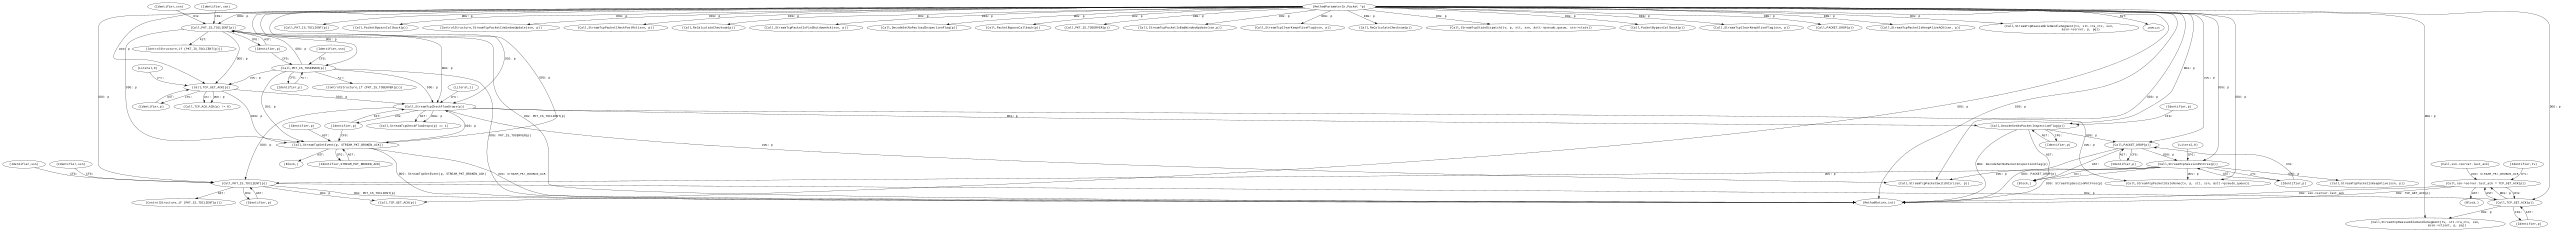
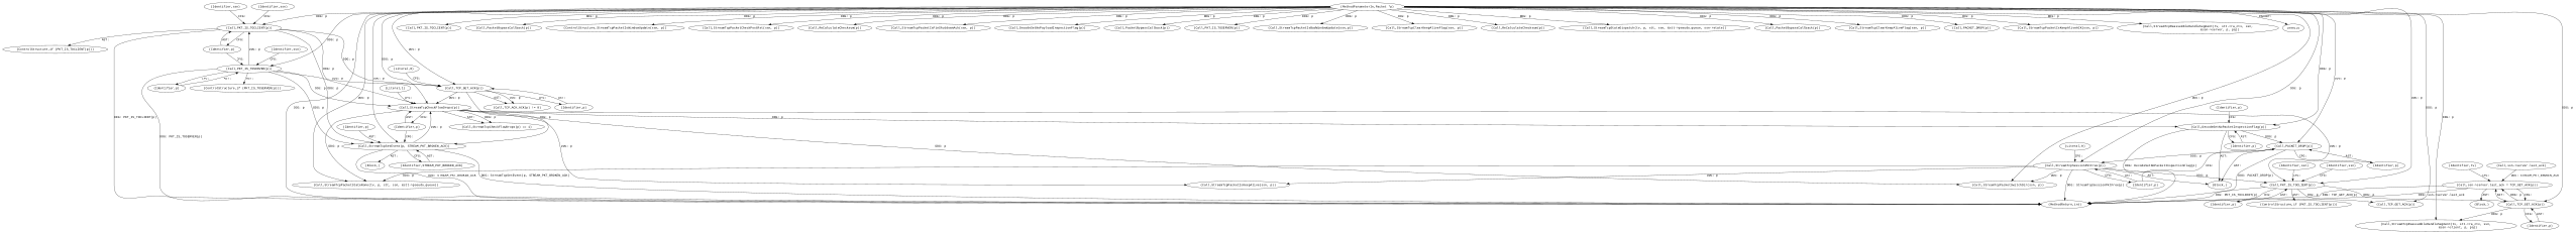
  digraph {
    fontname="Liberation Mono"
    node [fontname="Liberation Mono"]
    edge [fontname="Liberation Mono"]
    n1 [label="(Call,ssn->server.last_ack = TCP_GET_ACK(p))"]
    n2 [label="(Call,TCP_GET_ACK(p))"]
    n3 [label="(MethodReturn,int)"]
    n4 [label="(Block,)"]
    n5 [label="(Call,StreamTcpReassembleHandleSegment(tv, stt->ra_ctx, ssn,\n                        &ssn->client, p, pq))"]
    n6 [label="(Identifier,p)"]
    n7 [label="(Call,PKT_IS_TOCLIENT(p))"]
    n8 [label="(Call,TCP_GET_ACK(p))"]
    n9 [label="(Identifier,p)"]
    n10 [label="(ControlStructure,if (PKT_IS_TOCLIENT(p)))"]
    n11 [label="(Call,StreamTcpCheckFlowDrops(p))"]
    n12 [label="(Call,DecodeSetNoPacketInspectionFlag(p))"]
    n13 [label="(Identifier,p)"]
    n14 [label="(Call,StreamTcpPacketIsKeepAlive(ssn, p))"]
    n15 [label="(Call,StreamTcpCheckFlowDrops(p) == 1)"]
    n16 [label="(Call,StreamTcpPacketStateNone(tv, p, stt, ssn, &stt->pseudo_queue))"]
    n17 [label="(Call,StreamTcpPacketSwitchDir(ssn, p))"]
    n18 [label="(Call,PACKET_DROP(p))"]
    n19 [label="(Block,)"]
    n20 [label="(Identifier,p)"]
    n21 [label="(Call,StreamTcpSetEvent(p, STREAM_PKT_BROKEN_ACK))"]
    n22 [label="(Block,)"]
    n23 [label="(Identifier,STREAM_PKT_BROKEN_ACK)"]
    n24 [label="(Call,PKT_IS_TOCLIENT(p))"]
    n25 [label="(Call,TCP_GET_ACK(p))"]
    n26 [label="(ControlStructure,if (PKT_IS_TOCLIENT(p)))"]
    n27 [label="(Identifier,p)"]
    n28 [label="(Call,TCP_ACK_ACK(p) != 0)"]
    n29 [label="(Identifier,p)"]
    n30 [label="(Call,PKT_IS_TOSERVER(p))"]
    n31 [label="(Identifier,p)"]
    n32 [label="(ControlStructure,if (PKT_IS_TOSERVER(p)))"]
    n33 [label="(MethodParameterIn,Packet *p)"]
    n34 [label="(Call,StreamTcpSessionPktFree(p))"]
    n35 [label="(Call,PKT_IS_TOCLIENT(p))"]
    n36 [label="(Call,PacketBypassCallback(p))"]
    n37 [label="(ControlStructure,StreamTcpPacketIsWindowUpdate(ssn, p))"]
    n38 [label="(Call,StreamTcpPacketCheckPostRst(ssn, p))"]
    n39 [label="(Call,ReCalculateChecksum(p))"]
    n40 [label="(Call,StreamTcpPacketIsFinShutdownAck(ssn, p))"]
    n41 [label="(Call,DecodeSetNoPayloadInspectionFlag(p))"]
    n42 [label="(Call,PacketBypassCallback(p))"]
    n43 [label="(Call,PKT_IS_TOSERVER(p))"]
    n44 [label="(Call,StreamTcpPacketIsBadWindowUpdate(ssn,p))"]
    n45 [label="(Call,StreamTcpClearKeepAliveFlag(ssn, p))"]
    n46 [label="(Call,ReCalculateChecksum(p))"]
    n47 [label="(Call,StreamTcpStateDispatch(tv, p, stt, ssn, &stt->pseudo_queue, ssn->state))"]
    n48 [label="(Call,PacketBypassCallback(p))"]
    n49 [label="(Call,StreamTcpClearKeepAliveFlag(ssn, p))"]
    n50 [label="(Call,PACKET_DROP(p))"]
    n51 [label="(Call,StreamTcpPacketIsKeepAliveACK(ssn, p))"]
    n52 [label="(Call,StreamTcpReassembleHandleSegment(tv, stt->ra_ctx, ssn,\n                        &ssn->server, p, pq))"]
    1000125
    n54 [label="(Identifier,p)"]
    n55 [label="(Identifier,p)"]
    n56 [label="(Identifier,ssn)"]
    n57 [label="(Identifier,tv)"]
    n58 [label="(Literal,0)"]
    n59 [label="(Identifier,ssn)"]
    n60 [label="(Identifier,ssn)"]
    n61 [label="(Identifier,ssn)"]
    n62 [label="(Literal,1)"]
    n63 [label="(Identifier,ssn)"]
    n64 [label="(Literal,0)"]
    n65 [label="(Identifier,p)"]
    n66 [label="(Call,ssn->server.last_ack)"]
    n67 [label="(Identifier,p)"]
    n1 -> n2 [label="CFG: "]
    n1 -> n3 [label="DDG: TCP_GET_ACK(p)"]
    n1 -> n3 [label="DDG: ssn->server.last_ack"]
    n1 -> n4 [label="AST: "]
    n2 -> n1 [label="AST: "]
    n2 -> n1 [label="DDG: p"]
    n2 -> n5 [label="DDG: p"]
    n2 -> n6 [label="CFG: "]
    n6 -> n2 [label="AST: "]
    n7 -> n2 [label="DDG: p"]
    n7 -> n3 [label="DDG: PKT_IS_TOCLIENT(p)"]
    n7 -> n8 [label="DDG: p"]
    n7 -> n9 [label="CFG: "]
    n7 -> n10 [label="AST: "]
    n9 -> n7 [label="AST: "]
    n11 -> n7 [label="DDG: p"]
    n11 -> n12 [label="DDG: p"]
    n11 -> n13 [label="CFG: "]
+   n11 -> n14 [label="DDG: p"]
    n11 -> n15 [label="AST: "]
    n11 -> n15 [label="DDG: p"]
    n11 -> n16 [label="DDG: p"]
    n11 -> n17 [label="DDG: p"]
    n12 -> n3 [label="DDG: DecodeSetNoPacketInspectionFlag(p)"]
    n12 -> n18 [label="DDG: p"]
    n12 -> n19 [label="AST: "]
    n12 -> n20 [label="CFG: "]
    n13 -> n11 [label="AST: "]
    n13 -> n21 [label="CFG: "]
    n18 -> n3 [label="DDG: PACKET_DROP(p)"]
    n18 -> n19 [label="AST: "]
    n18 -> n34 [label="DDG: p"]
    n18 -> n55 [label="CFG: "]
    n20 -> n12 [label="AST: "]
    n21 -> n3 [label="DDG: STREAM_PKT_BROKEN_ACK"]
    n21 -> n3 [label="DDG: StreamTcpSetEvent(p, STREAM_PKT_BROKEN_ACK)"]
    n21 -> n11 [label="DDG: p"]
    n21 -> n22 [label="AST: "]
    n21 -> n23 [label="CFG: "]
    n23 -> n21 [label="AST: "]
    n24 -> n3 [label="DDG: PKT_IS_TOCLIENT(p)"]
    n24 -> n11 [label="DDG: p"]
    n24 -> n21 [label="DDG: p"]
    n24 -> n25 [label="DDG: p"]
    n24 -> n26 [label="AST: "]
    n24 -> n27 [label="CFG: "]
    n25 -> n11 [label="DDG: p"]
    n25 -> n21 [label="DDG: p"]
    n25 -> n28 [label="AST: "]
    n25 -> n28 [label="DDG: p"]
    n25 -> n29 [label="CFG: "]
    n27 -> n24 [label="AST: "]
    n27 -> n30 [label="CFG: "]
    n29 -> n25 [label="AST: "]
    n30 -> n3 [label="DDG: PKT_IS_TOSERVER(p)"]
    n30 -> n11 [label="DDG: p"]
    n30 -> n21 [label="DDG: p"]
    n30 -> n24 [label="DDG: p"]
    n30 -> n25 [label="DDG: p"]
    n30 -> n31 [label="CFG: "]
    n30 -> n32 [label="AST: "]
    n31 -> n30 [label="AST: "]
    n33 -> n2 [label="DDG: p"]
    n33 -> n3 [label="DDG: p"]
    n33 -> n5 [label="DDG: p"]
    n33 -> n7 [label="DDG: p"]
    n33 -> n8 [label="DDG: p"]
    n33 -> n11 [label="DDG: p"]
    n33 -> n12 [label="DDG: p"]
    n33 -> n16 [label="DDG: p"]
    n33 -> n17 [label="DDG: p"]
    n33 -> n18 [label="DDG: p"]
    n33 -> n21 [label="DDG: p"]
    n33 -> n24 [label="DDG: p"]
    n33 -> n25 [label="DDG: p"]
    n33 -> n30 [label="DDG: p"]
    n33 -> n34 [label="DDG: p"]
    n33 -> n35 [label="DDG: p"]
    n33 -> n36 [label="DDG: p"]
    n33 -> n37 [label="DDG: p"]
    n33 -> n38 [label="DDG: p"]
    n33 -> n39 [label="DDG: p"]
    n33 -> n40 [label="DDG: p"]
    n33 -> n41 [label="DDG: p"]
    n33 -> n42 [label="DDG: p"]
    n33 -> n43 [label="DDG: p"]
    n33 -> n44 [label="DDG: p"]
    n33 -> n45 [label="DDG: p"]
    n33 -> n46 [label="DDG: p"]
    n33 -> n47 [label="DDG: p"]
    n33 -> n48 [label="DDG: p"]
    n33 -> n49 [label="DDG: p"]
    n33 -> n50 [label="DDG: p"]
    n33 -> n51 [label="DDG: p"]
    n33 -> n52 [label="DDG: p"]
-   n33 -> 1000125 [label="AST: "]
+   n33 -> 1000125 [label="PACKET: "]
    n34 -> n3 [label="DDG: StreamTcpSessionPktFree(p)"]
    n34 -> n7 [label="DDG: p"]
    n34 -> n14 [label="DDG: p"]
    n34 -> n16 [label="DDG: p"]
    n34 -> n17 [label="DDG: p"]
    n34 -> n19 [label="AST: "]
    n34 -> n54 [label="CFG: "]
    n54 -> n18 [label="CFG: "]
    n54 -> n34 [label="AST: "]
    n55 -> n18 [label="AST: "]
    n56 -> n24 [label="CFG: "]
    n57 -> n1 [label="CFG: "]
    n58 -> n25 [label="CFG: "]
    n59 -> n7 [label="CFG: "]
    n60 -> n24 [label="CFG: "]
    n61 -> n7 [label="CFG: "]
    n62 -> n11 [label="CFG: "]
    n63 -> n30 [label="CFG: "]
    n64 -> n34 [label="CFG: "]
    n65 -> n12 [label="CFG: "]
    n66 -> n1 [label="DDG: STREAM_PKT_BROKEN_ACK"]
    n67 -> n21 [label="AST: "]
  }
